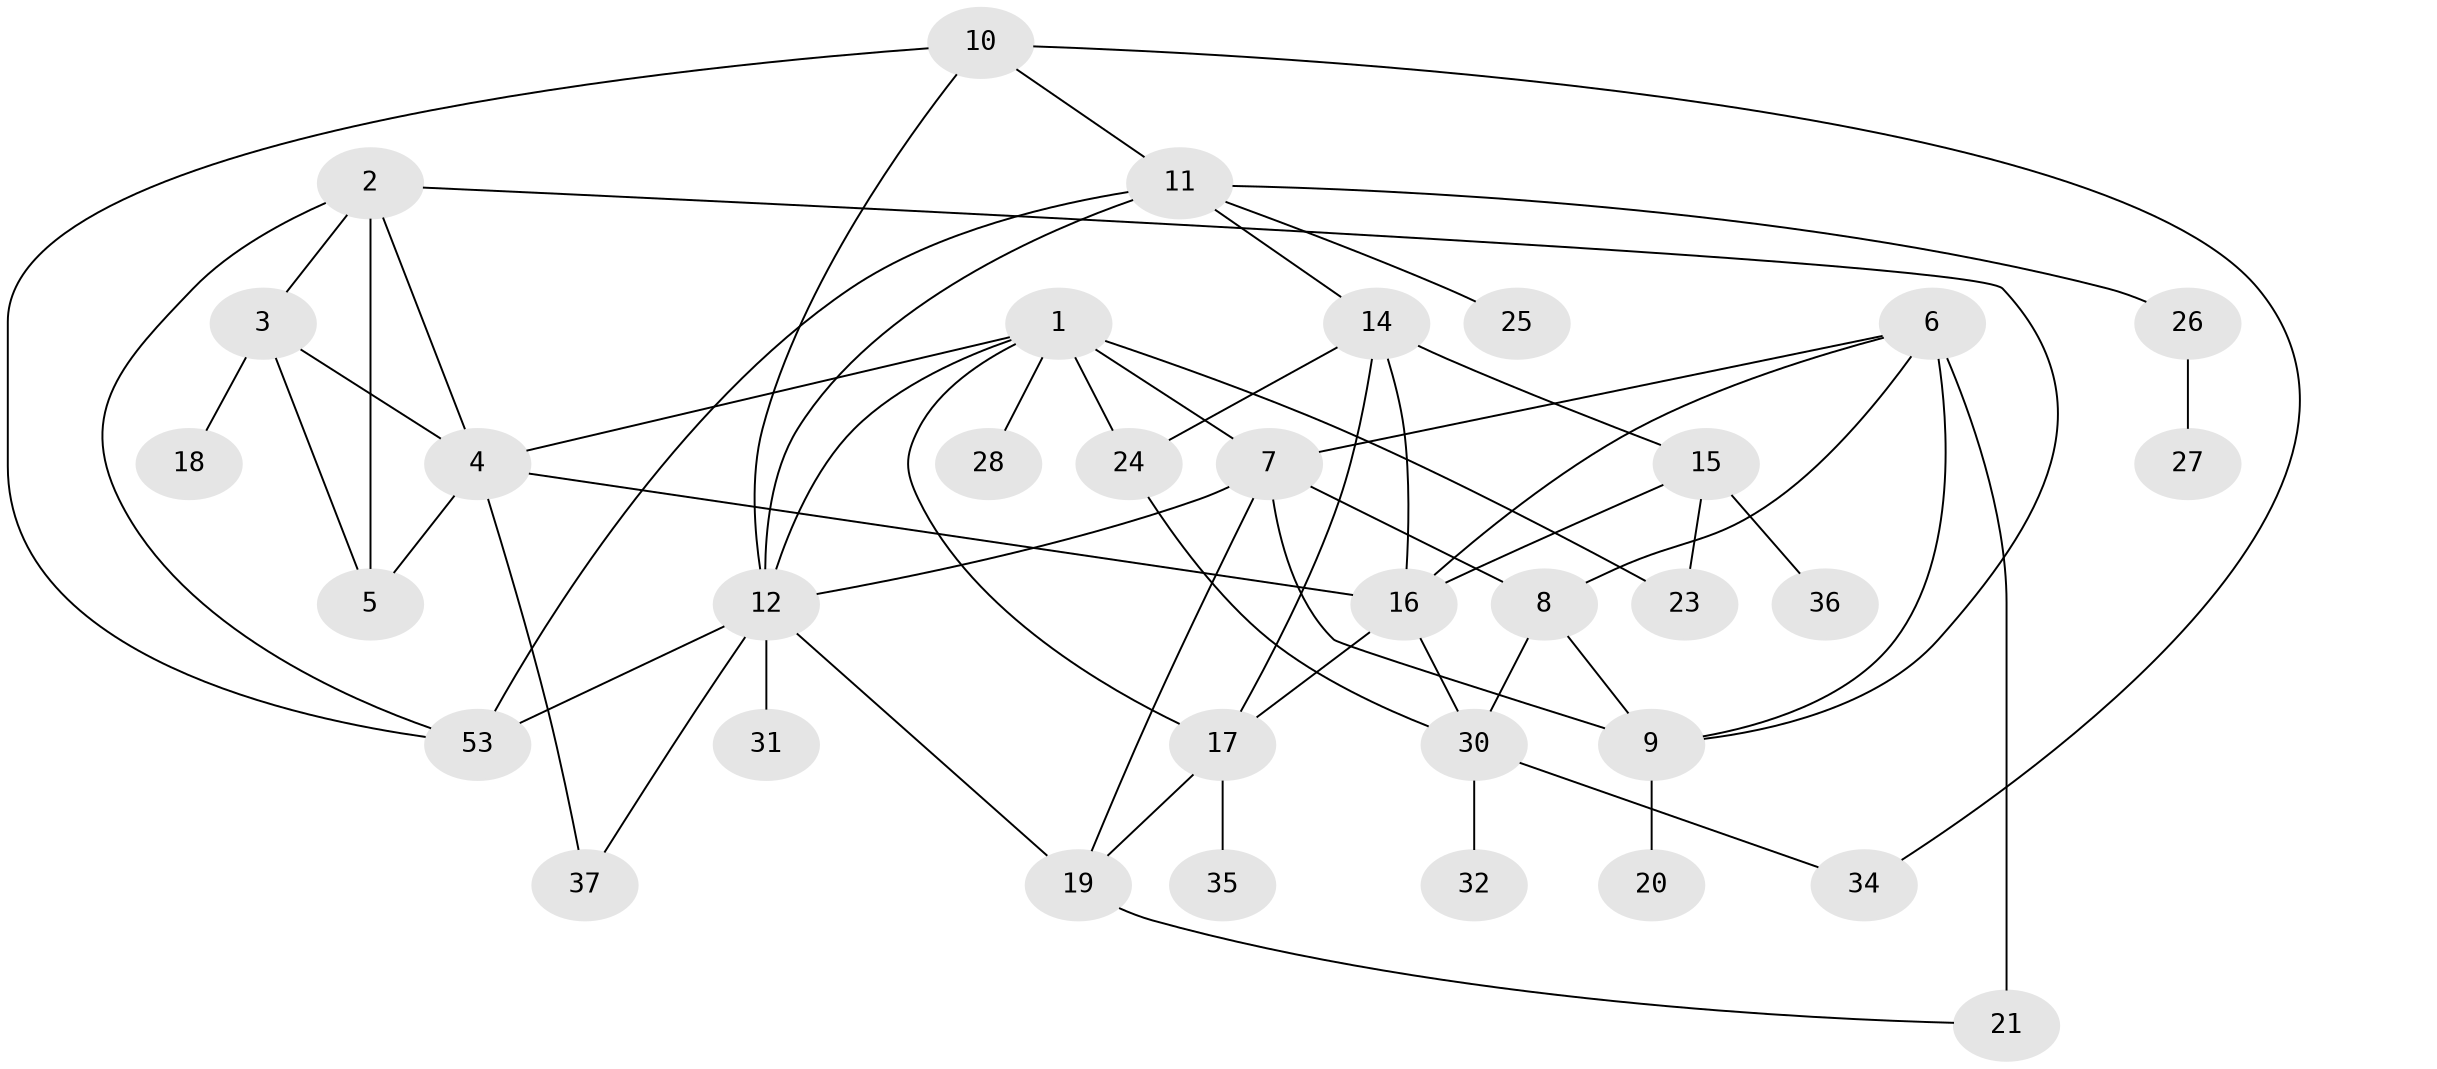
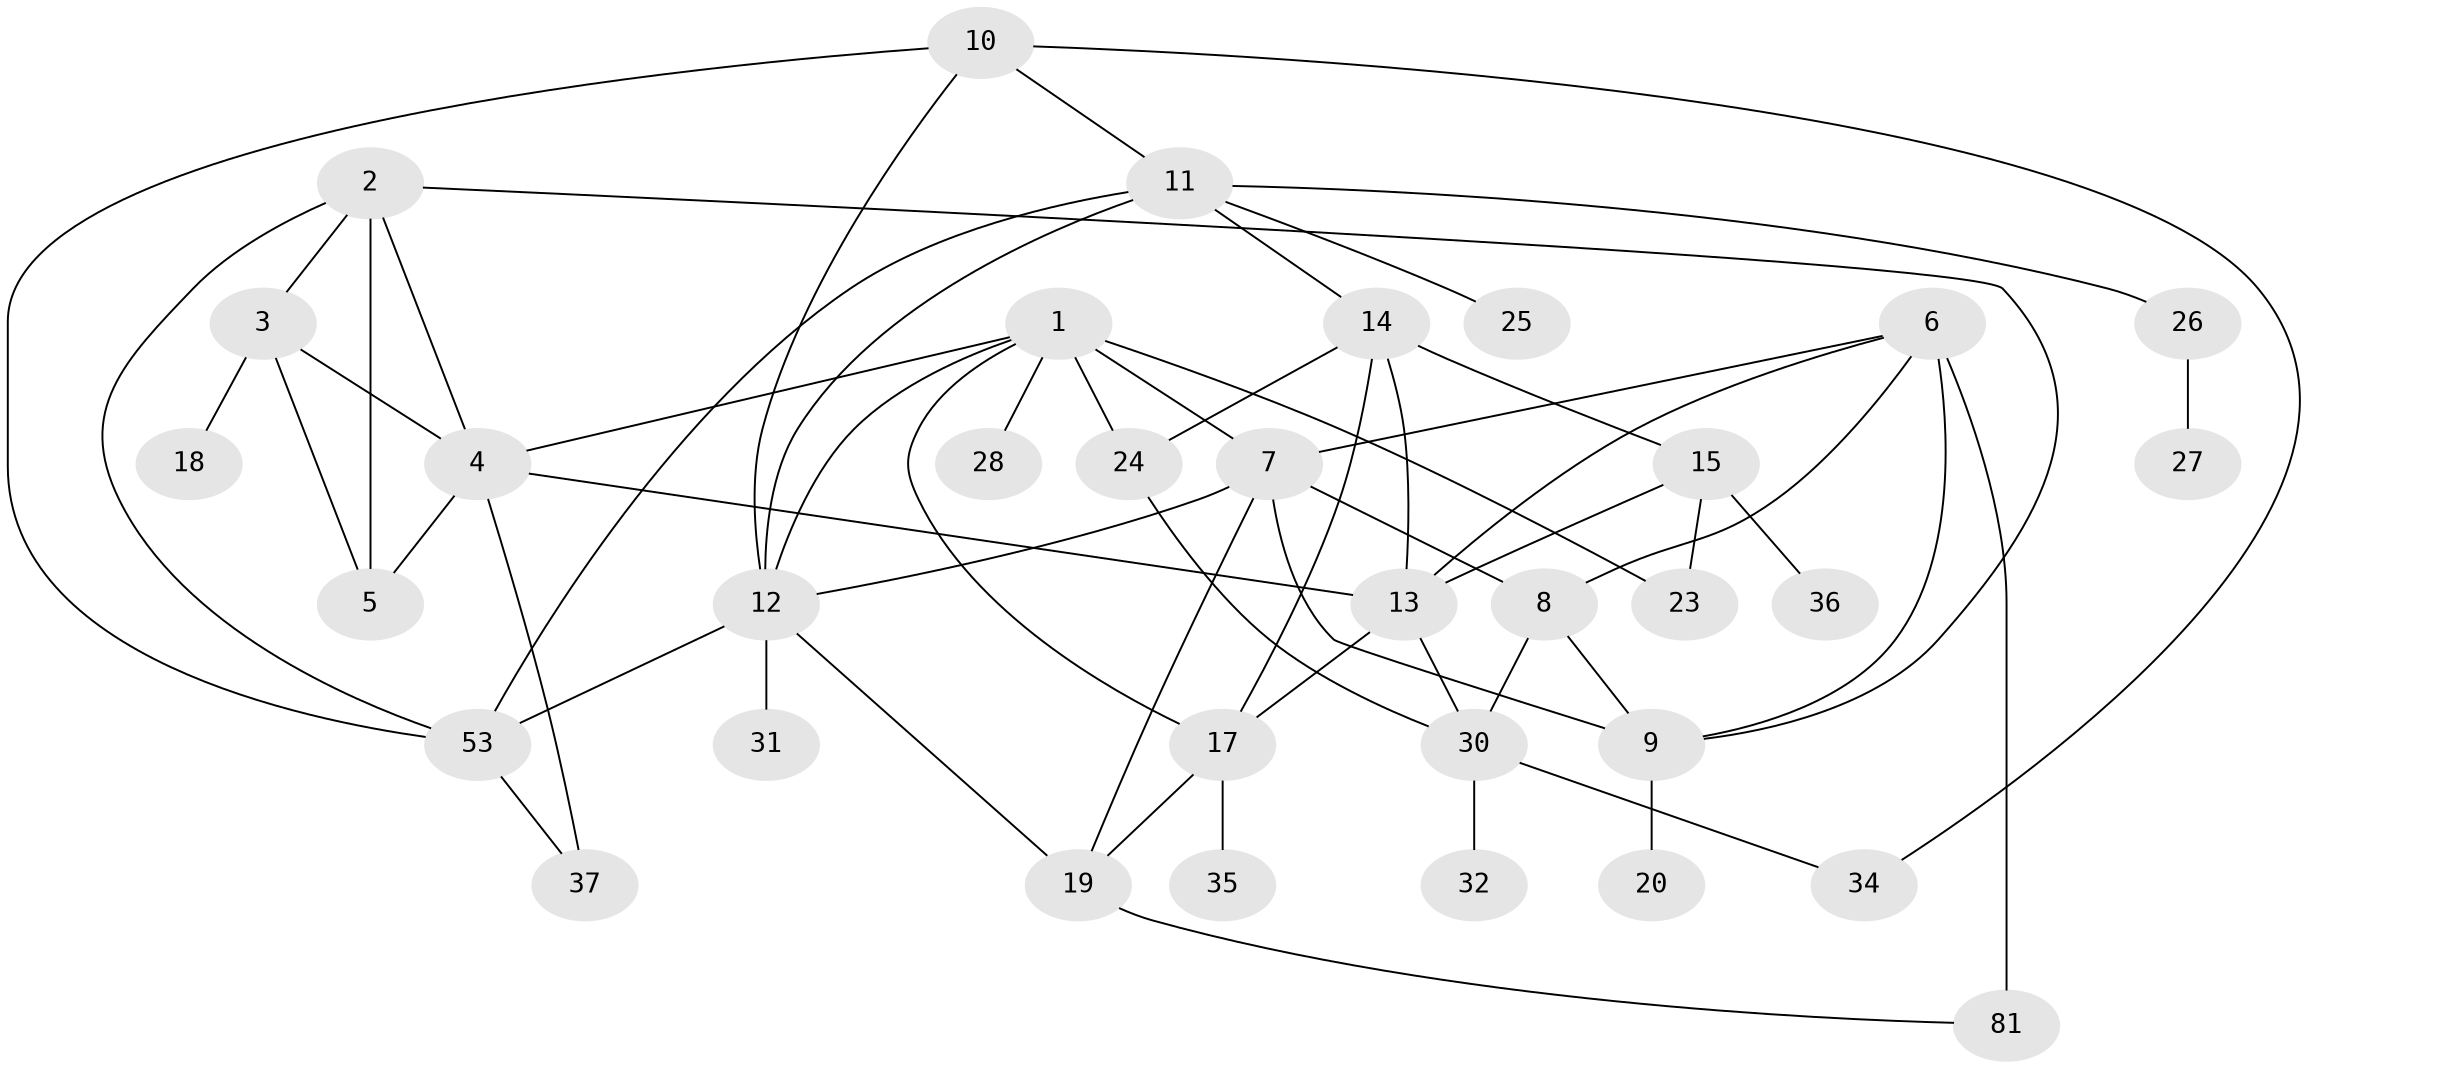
  graph {
    fontname="DejaVu Sans Mono"
    node [color=gray90 fontname="DejaVu Sans Mono" style=filled]
    edge [fontname="DejaVu Sans Mono" weight=1.0]
    1
    4
    7
    12
    17
    23
    24
    28
    5
-   16
+   16 [label=13]
    37
    9
    8
    19
    n15 [label=53]
    31
    35
    30
    2
    3
    18
    20
    6
-   21
+   21 [label=81]
    34
    32
    10
    11
    14
    25
    26
    15
    27
    36
    1 -- 4
    1 -- 7
    1 -- 12
    1 -- 17
    1 -- 23 [weight=2.0]
    1 -- 24
    1 -- 28
    4 -- 5
    4 -- 16
    4 -- 37
    7 -- 12
    7 -- 9
    7 -- 8 [weight=4.0]
    7 -- 19
-   12 -- 37 [weight=4.0]
+   n15 -- 37 [weight=4.0]
    12 -- 19
    12 -- n15
    12 -- 31
    17 -- 19
    17 -- 35
    24 -- 30
    16 -- 17
    16 -- 30
    9 -- 20 [weight=7.0]
    8 -- 9
    8 -- 30
    19 -- 21
    30 -- 34
    30 -- 32
    2 -- 4
    2 -- 5
    2 -- 9
    2 -- n15
    2 -- 3
    3 -- 4
    3 -- 5
    3 -- 18
    6 -- 7
    6 -- 16
    6 -- 9
    6 -- 8
    6 -- 21 [weight=3.0]
    10 -- 12
    10 -- n15
    10 -- 34
    10 -- 11
    11 -- 12
    11 -- n15
    11 -- 14
    11 -- 25
    11 -- 26
    14 -- 17 [weight=3.0]
    14 -- 24
    14 -- 16
    14 -- 15
    26 -- 27
    15 -- 23
    15 -- 16
    15 -- 36
  }
